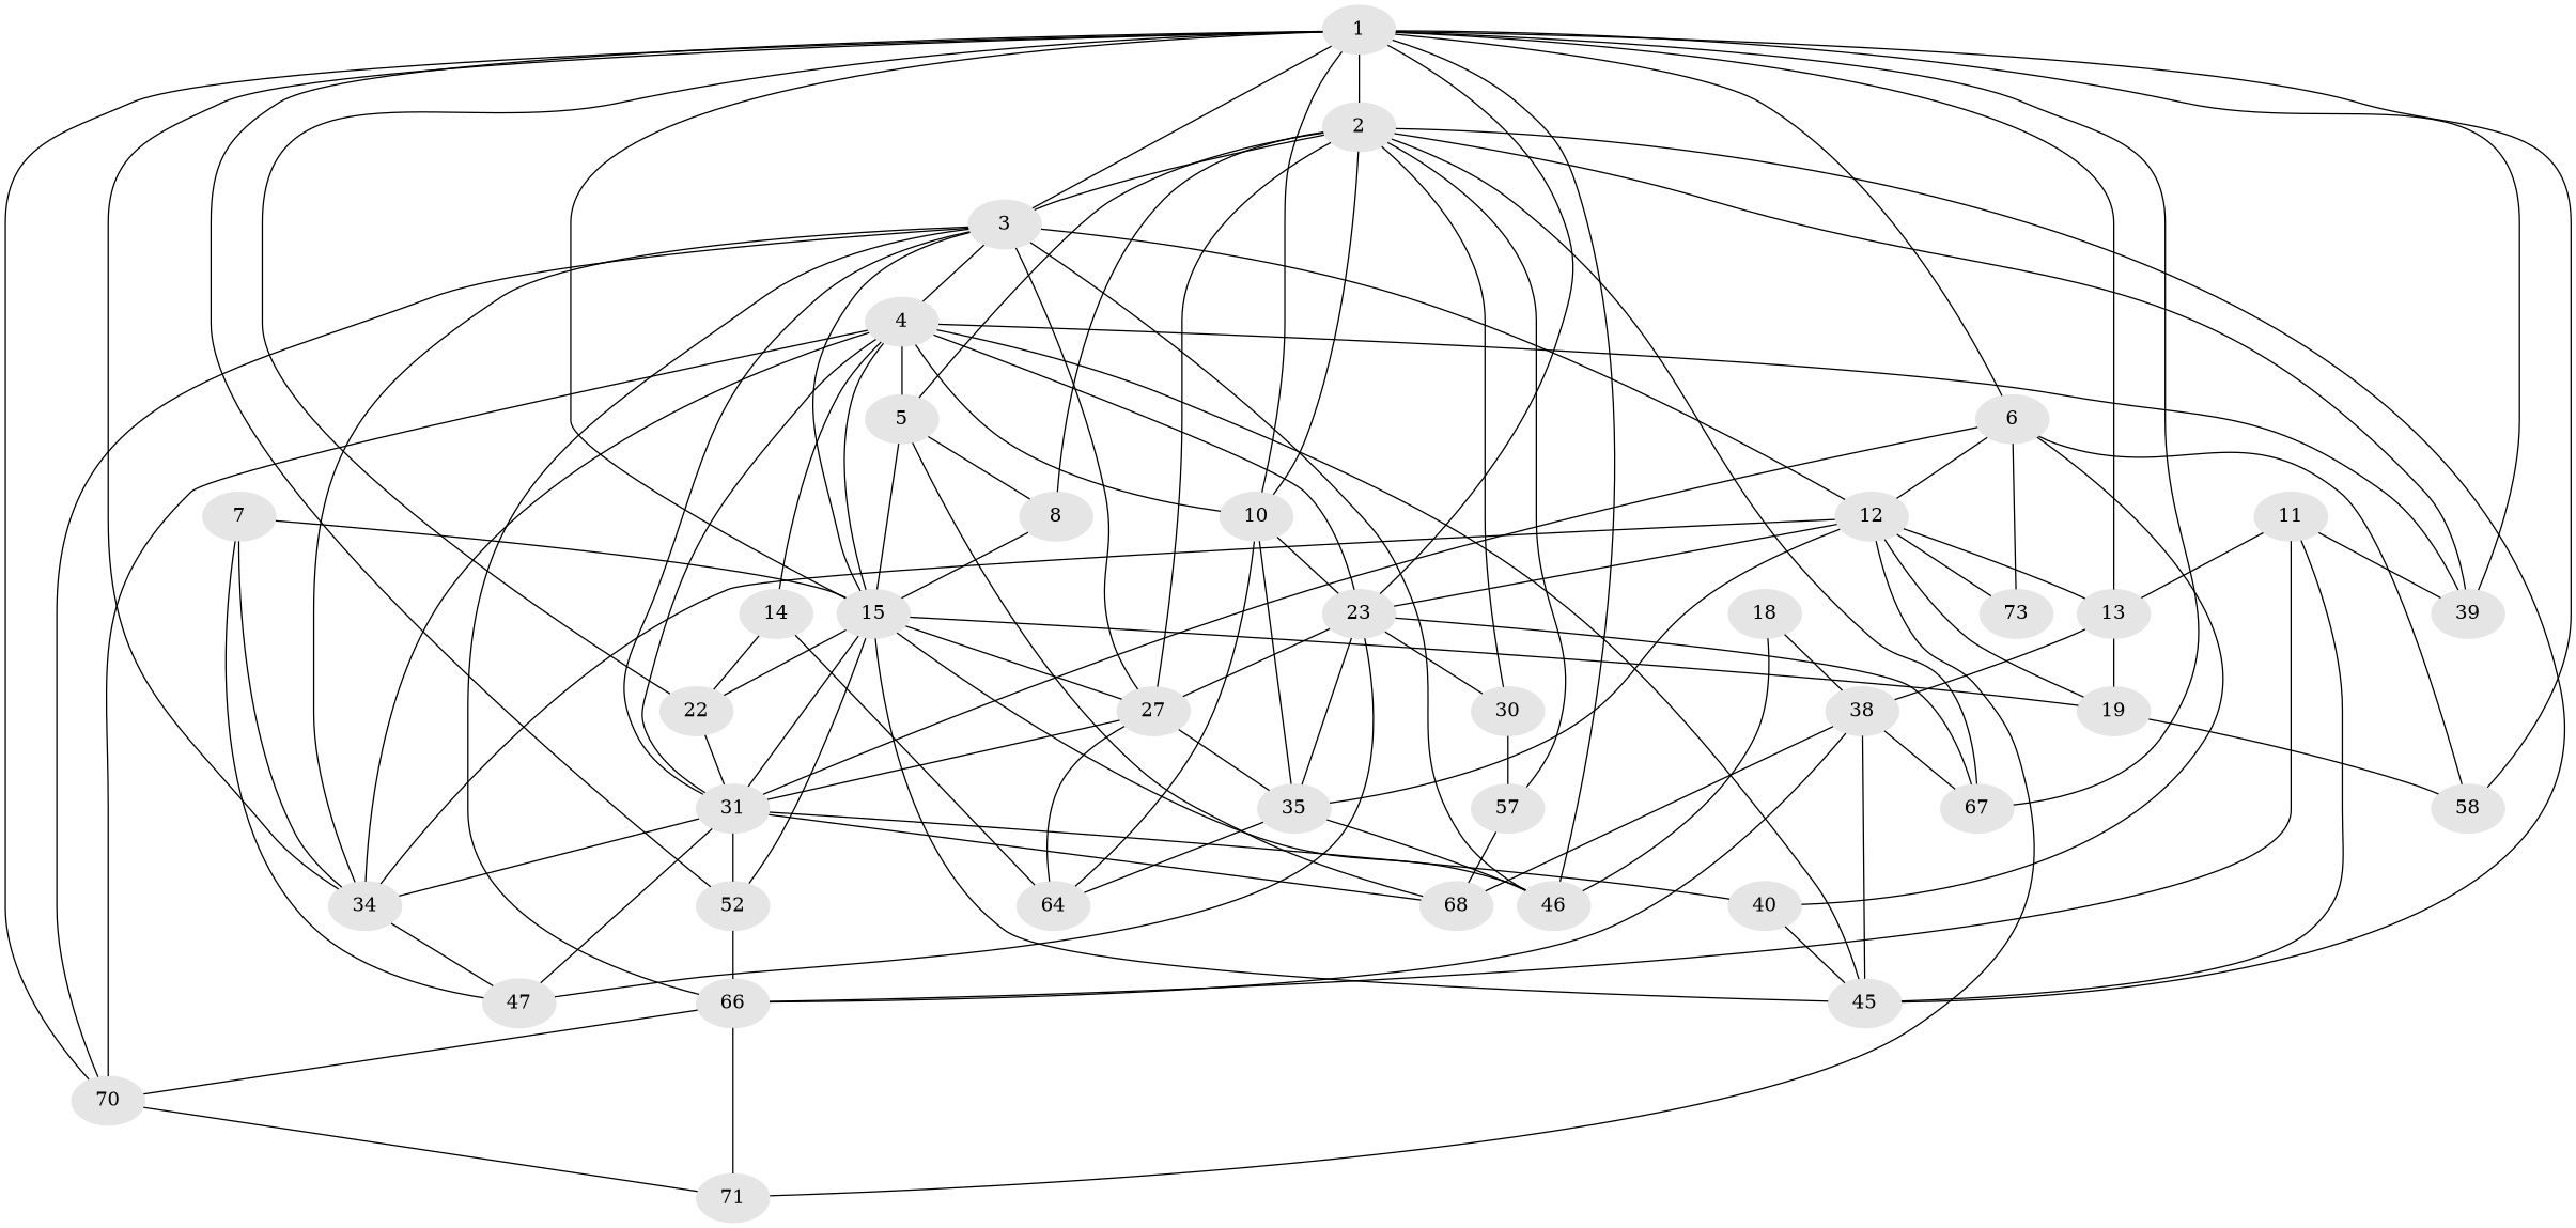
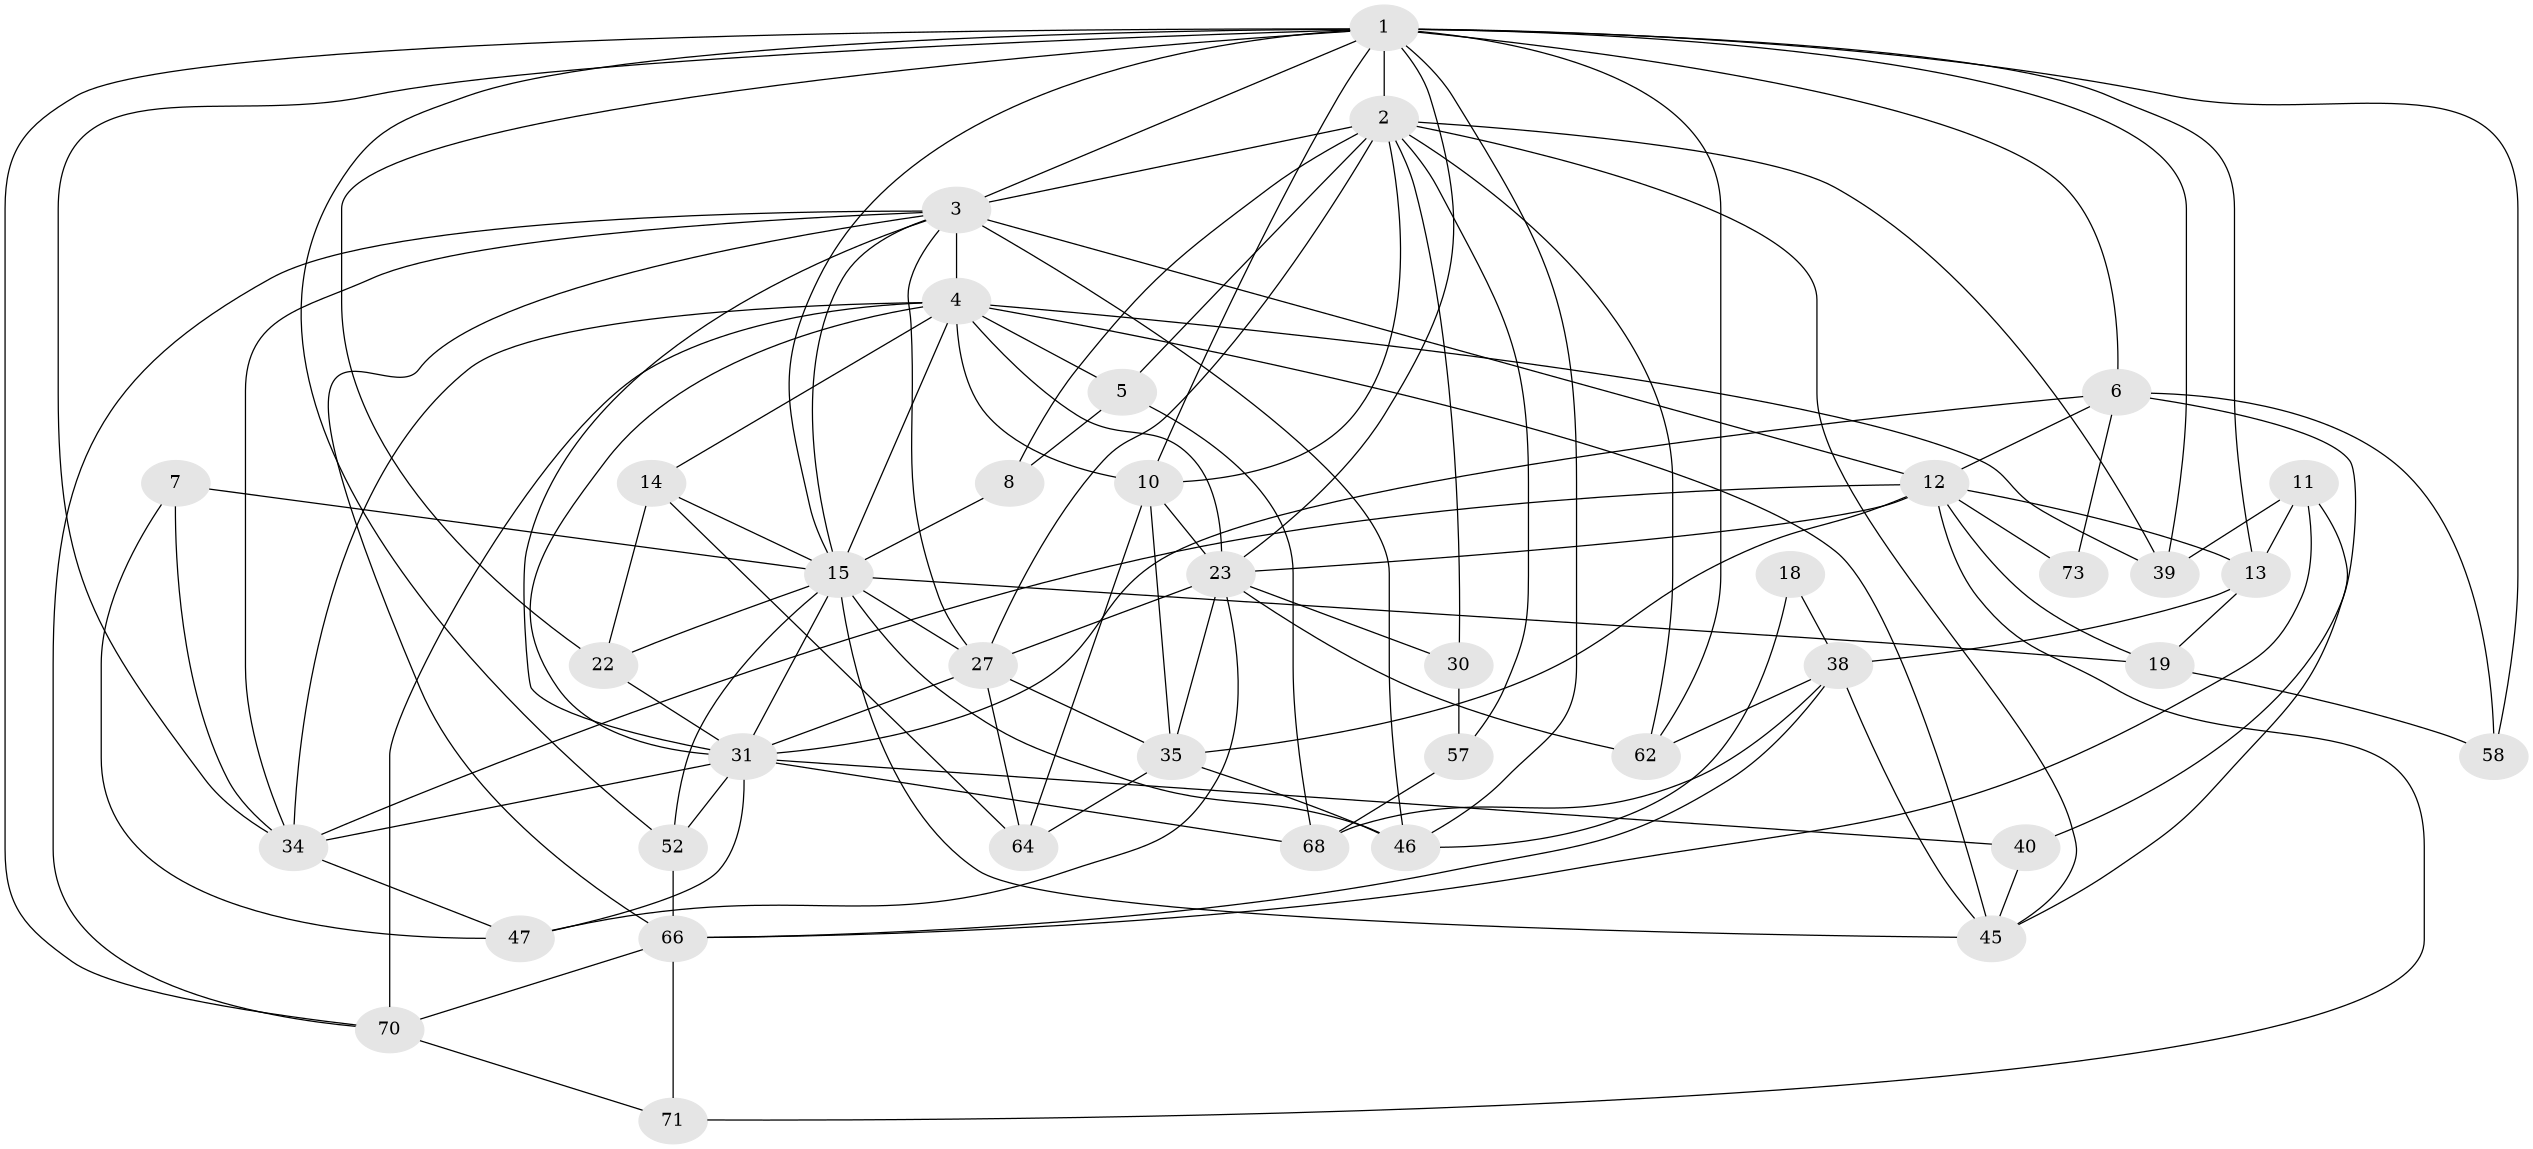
  graph {
    node [color=gray90 style=filled]
    1 [super="+20+21+17"]
    2 [super="+32+51+80"]
    3 [super="+25+72"]
    6 [super="+42"]
    10 [super="+29+16"]
    13
    15 [super="+54+67+28"]
    23 [super="+37+24"]
    34 [super="+36"]
    39
    46
    52
    58
-   62 [label=67]
+   62
    70 [super="+77"]
    22
    5 [super="+61"]
    8
    27 [super="+63+65"]
    30
    45 [super="+53"]
    57
    4 [super="+43+44"]
    12 [super="+26+60"]
    31 [super="+41+33"]
    66 [super="+69"]
    14
    40
    73
    64 [super="+74"]
    35 [super="+59"]
    19
    38 [super="+81"]
    47
    71
    68
    7 [super="+56"]
    11
    18
    1 -- 2
    1 -- 3
    1 -- 6
    1 -- 10
    1 -- 13
    1 -- 15
    1 -- 23
    1 -- 34
    1 -- 39
    1 -- 46
    1 -- 52
    1 -- 58
    1 -- 62
    1 -- 70
    1 -- 22
    2 -- 3 [weight=2]
    2 -- 10
    2 -- 39
    2 -- 62
    2 -- 5
    2 -- 8
    2 -- 27
    2 -- 30
    2 -- 45
    2 -- 57
    3 -- 15
    3 -- 34
    3 -- 46
    3 -- 70
    3 -- 27
    3 -- 4
    3 -- 12 [weight=2]
    3 -- 31
    3 -- 66
    6 -- 58
    6 -- 12
    6 -- 31
    6 -- 40
    6 -- 73
    10 -- 23
    10 -- 64
    10 -- 35 [weight=2]
    13 -- 19
    13 -- 38
    15 -- 46
    15 -- 52
    15 -- 22
    15 -- 27
    15 -- 45
    15 -- 31
    15 -- 19
    23 -- 62
    23 -- 27
    23 -- 30
    23 -- 35 [weight=2]
    23 -- 47
    34 -- 47
    52 -- 66
    70 -- 71
    22 -- 31
-   5 -- 15
+   14 -- 15
    5 -- 8
    5 -- 68
    8 -- 15
    27 -- 31
    27 -- 64
    27 -- 35
    30 -- 57
    57 -- 68
    4 -- 10
    4 -- 15
    4 -- 23
    4 -- 34
    4 -- 39
    4 -- 70
    4 -- 5 [weight=2]
    4 -- 45
    4 -- 31
    4 -- 14
    12 -- 13
    12 -- 23
    12 -- 34
    12 -- 73
    12 -- 35
    12 -- 19
    12 -- 71
    31 -- 34
    31 -- 52
    31 -- 40
    31 -- 47
    31 -- 68
    66 -- 70
    66 -- 71
    14 -- 22
    14 -- 64
    40 -- 45
    35 -- 46
    35 -- 64
    19 -- 58
    38 -- 62
    38 -- 45
    38 -- 66
    38 -- 68
    7 -- 15
    7 -- 34
    7 -- 47
    11 -- 13
    11 -- 39
    11 -- 45
    11 -- 66
    18 -- 46
    18 -- 38
  }
